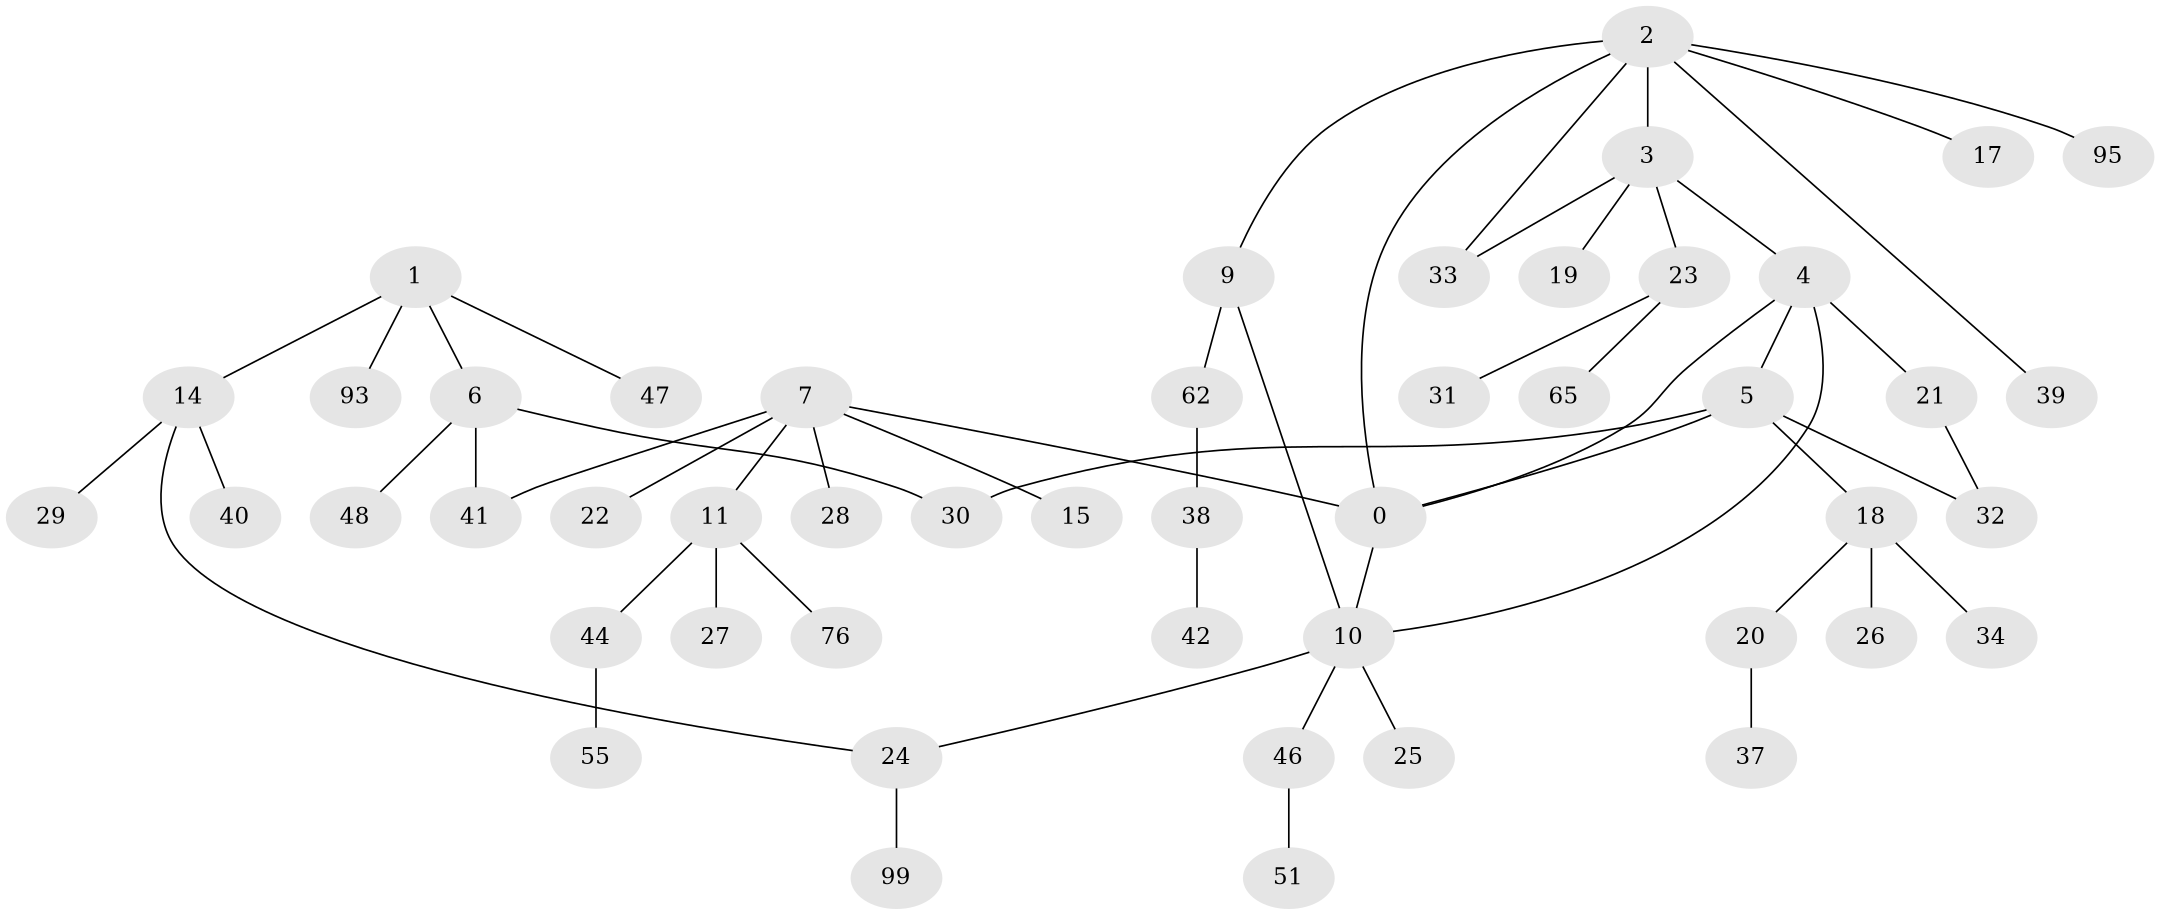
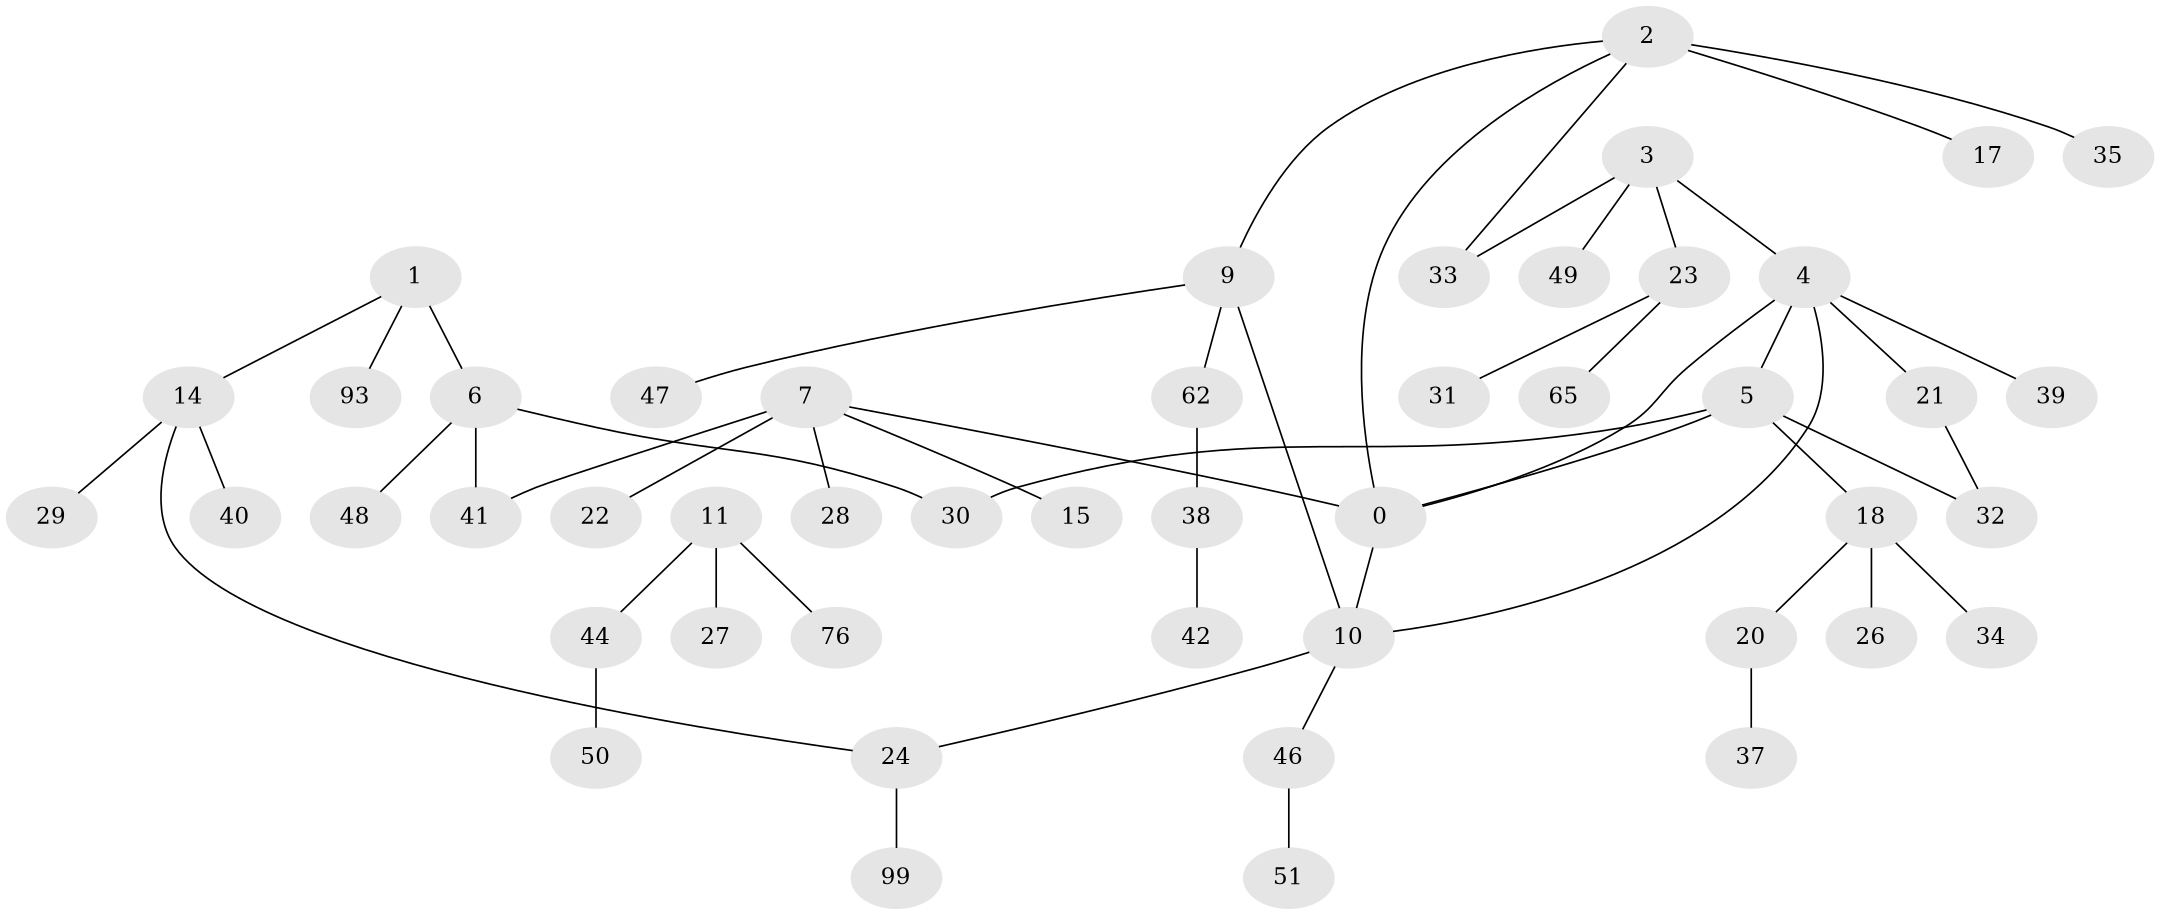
  graph {
    node [color=gray90 style=filled]
    1
    6
    14
    n4 [label=93]
    2
    3
    n7 [label=0]
    9
    17
    33
-   35 [label=95]
+   35
    39
    30
    41
    48
    24
    29
    40
    4
-   19
+   19 [label=49]
    23
    10
    n23 [label=62]
    47
    5
    21
    31
    n28 [label=65]
    18
    32
-   25
    46
    20
    26
    34
    7
    11
    15
    22
    28
    n41 [label=76]
    27
    44
    38
    n45 [label=99]
    51
-   50 [label=55]
+   50
    42
    37
    1 -- 6
    1 -- 14
    1 -- n4
    6 -- 30
    6 -- 41
    6 -- 48
    14 -- 24
    14 -- 29
    14 -- 40
-   2 -- 3
    2 -- n7
    2 -- 9
    2 -- 17
    2 -- 33
    2 -- 35
-   2 -- 39
+   4 -- 39
    3 -- 33
    3 -- 4
    3 -- 19
    3 -- 23
    n7 -- 10
    9 -- 10
    9 -- n23
-   1 -- 47
+   9 -- 47
    24 -- n45
    4 -- n7
    4 -- 10
    4 -- 5
    4 -- 21
    23 -- 31
    23 -- n28
    10 -- 24
-   10 -- 25
    10 -- 46
    n23 -- 38
    5 -- n7
    5 -- 30
    5 -- 18
    5 -- 32
    21 -- 32
    18 -- 20
    18 -- 26
    18 -- 34
    46 -- 51
    20 -- 37
    7 -- n7
    7 -- 41
-   7 -- 11
    7 -- 15
    7 -- 22
    7 -- 28
    11 -- n41
    11 -- 27
    11 -- 44
    44 -- 50
    38 -- 42
  }
